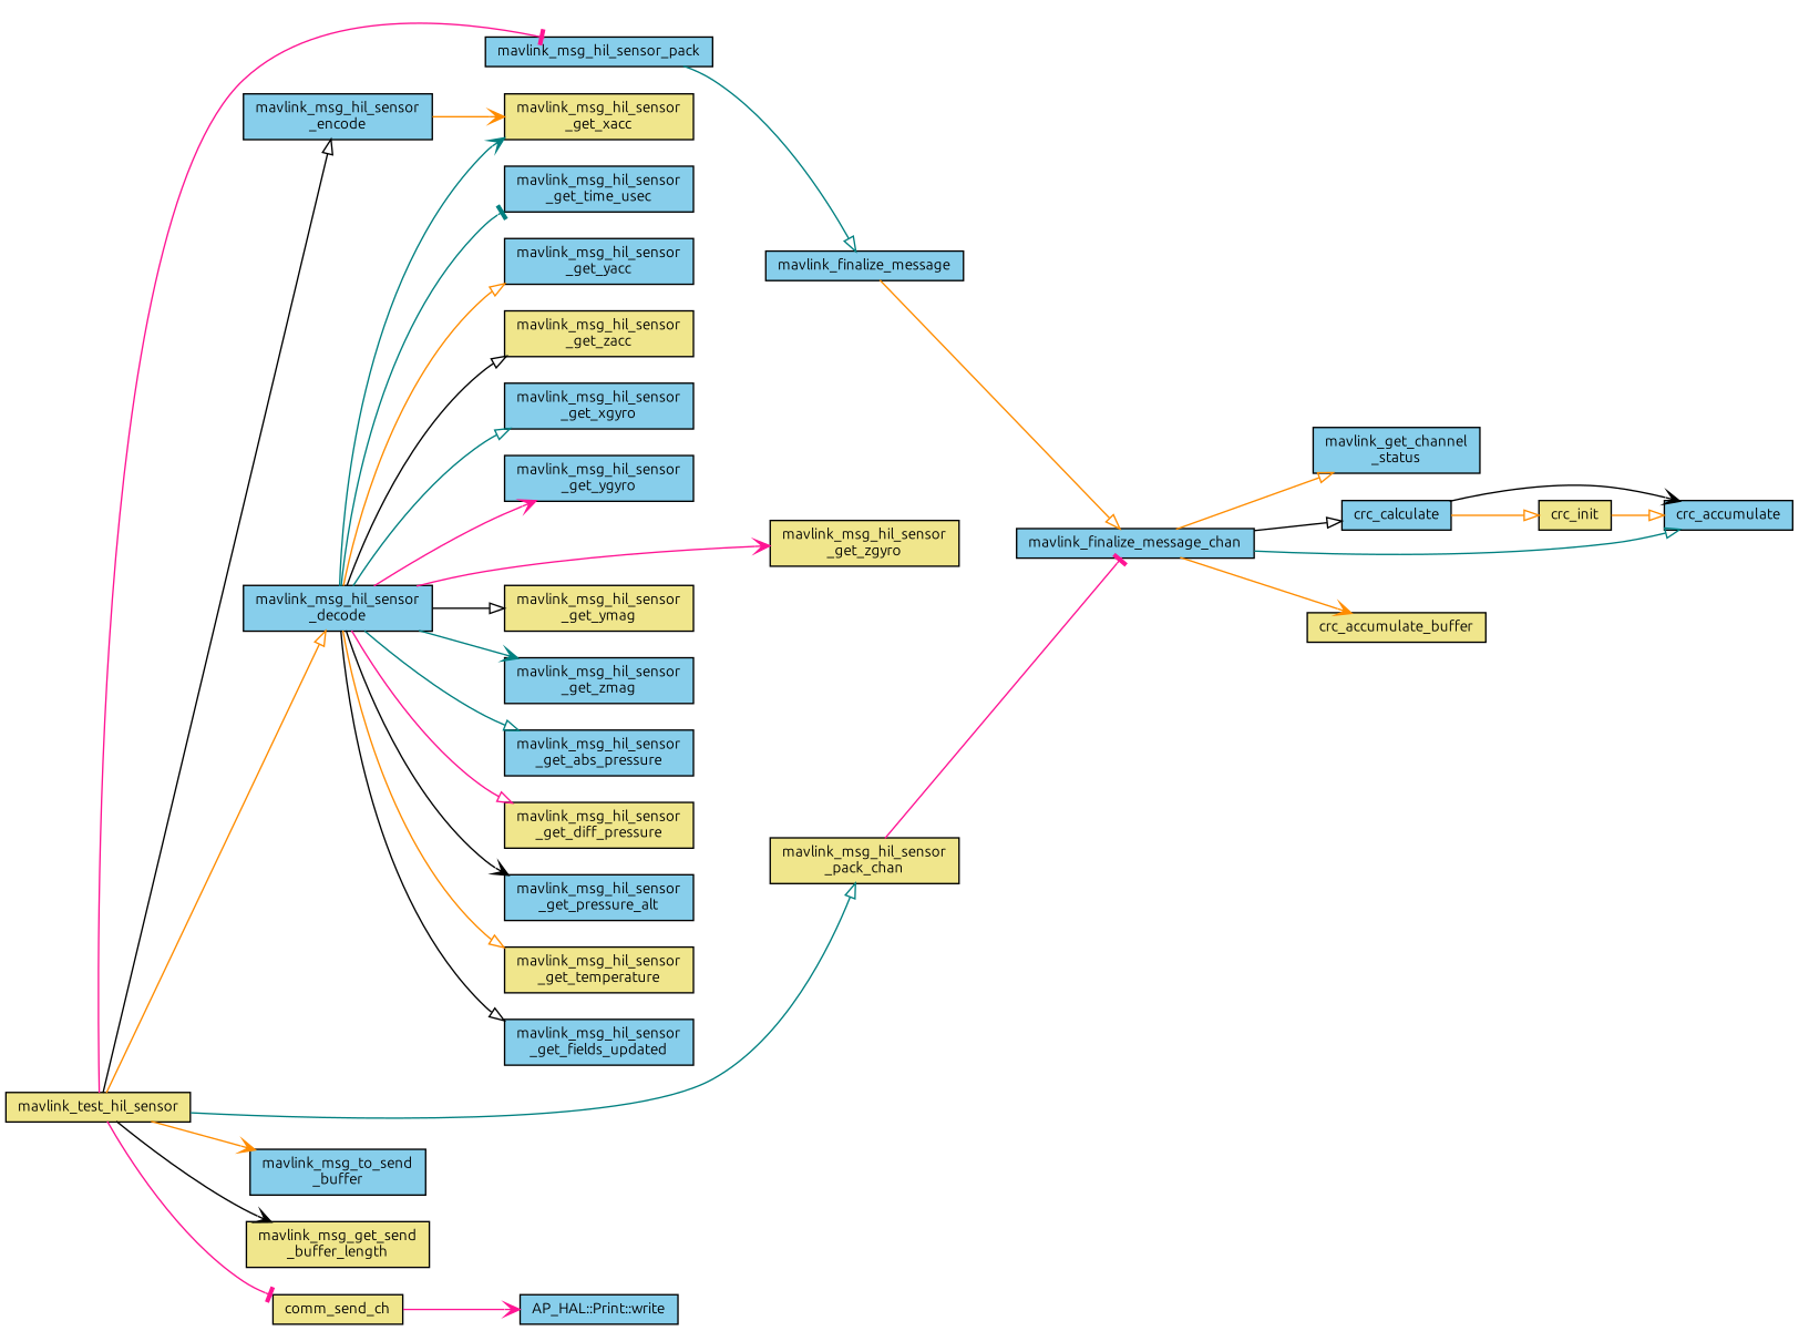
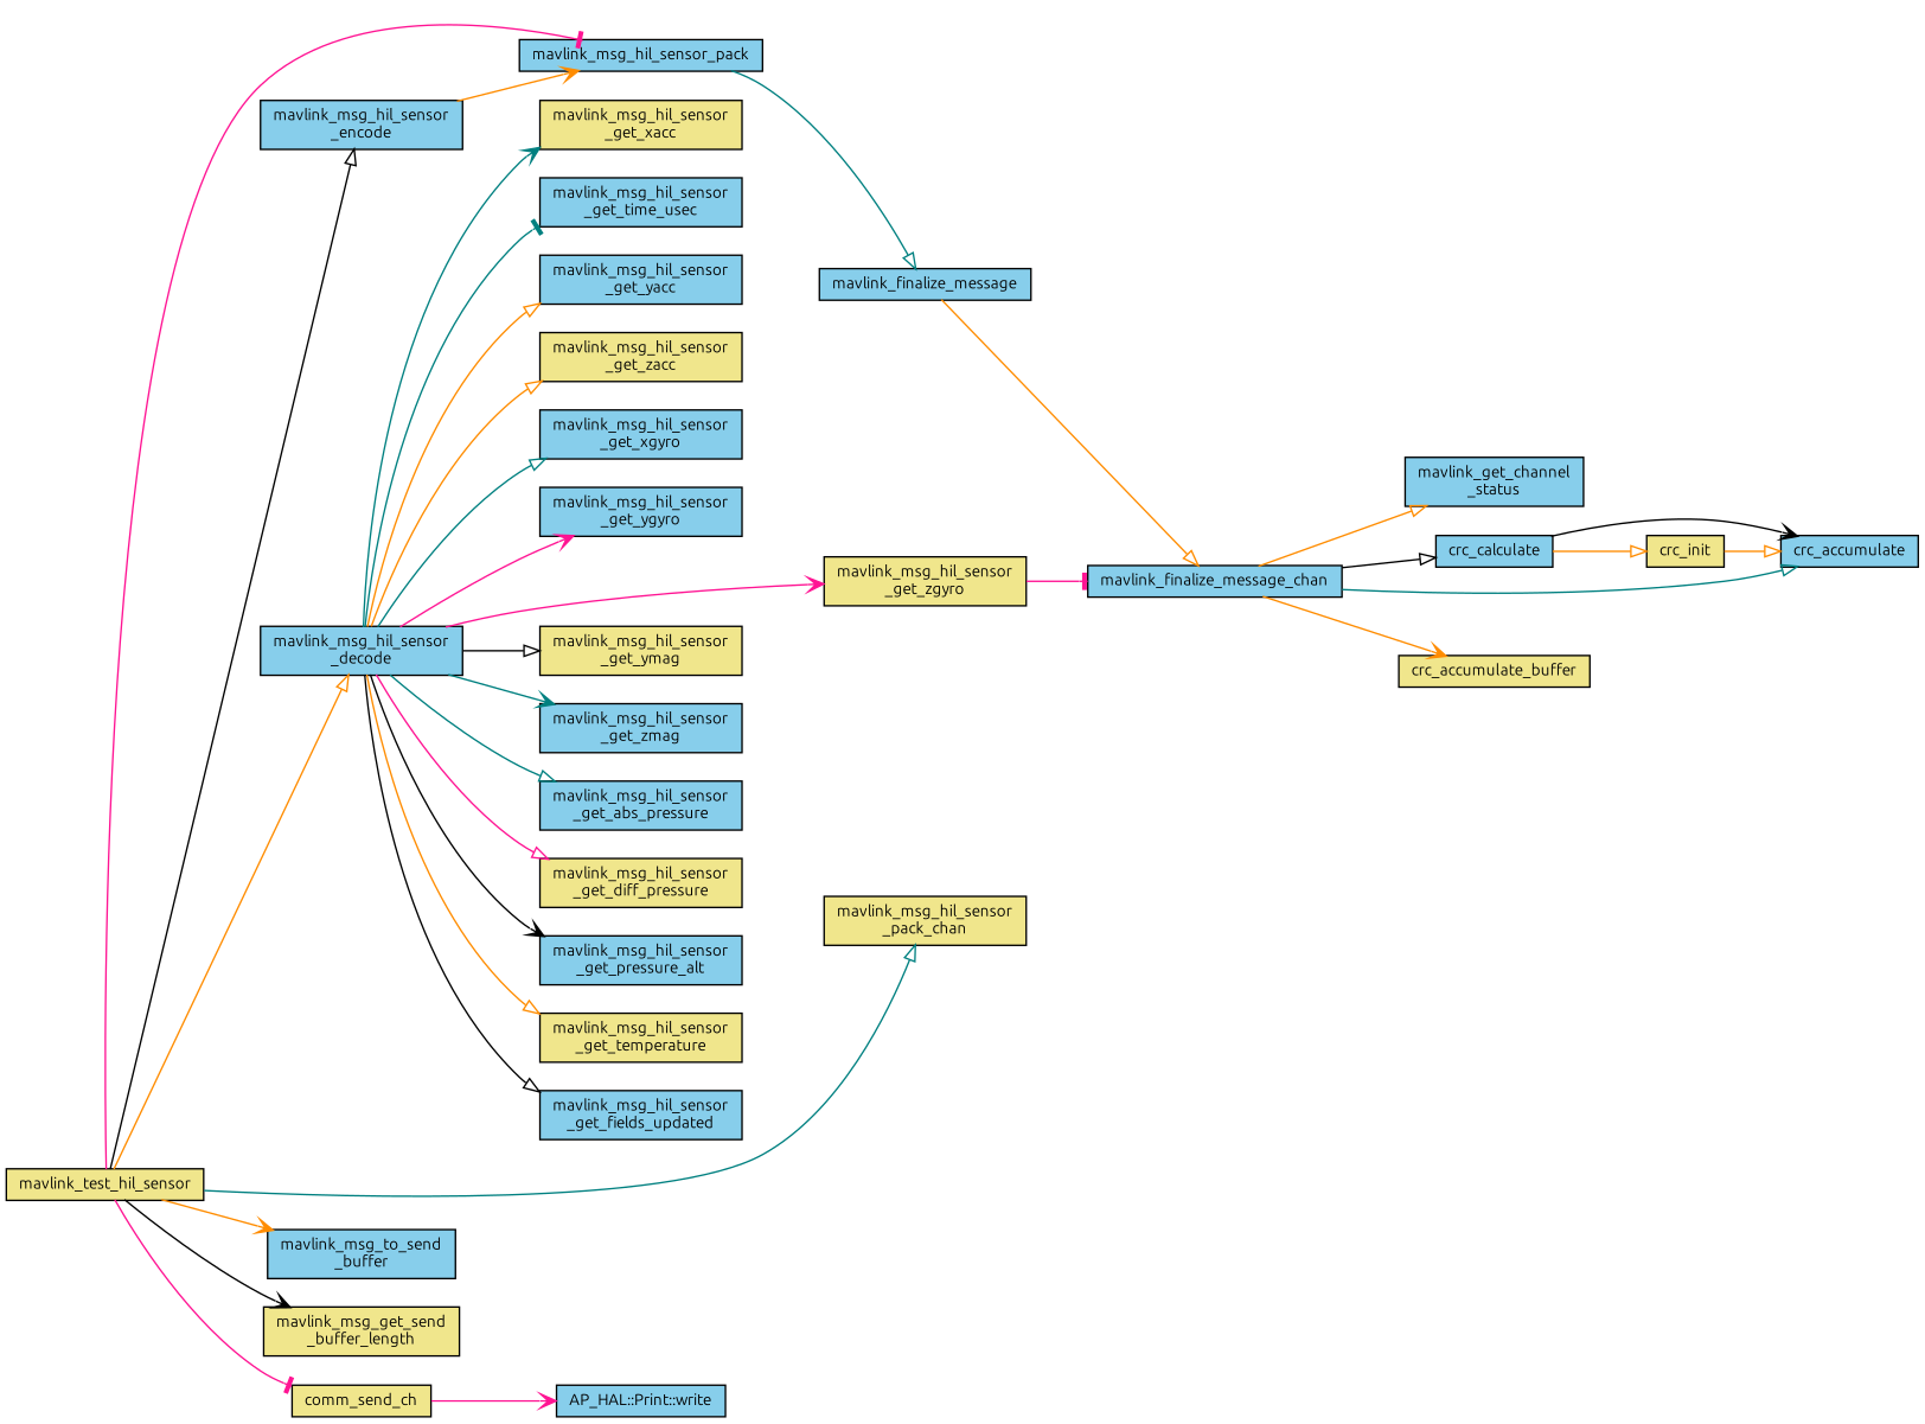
  digraph {
    fontname=Ubuntu
    rankdir=LR
    node [color=black fillcolor=skyblue fontname=Ubuntu fontsize=10 shape=record style=filled]
    edge [arrowhead=onormal color=darkorange fontname=Ubuntu fontsize=10 labelfontname=Helvetica labelfontsize=10 style=solid]
    n1 [fillcolor=khaki fontcolor=black height=0.2 label=mavlink_test_hil_sensor width=0.4]
    n2 [height=0.2 label="mavlink_msg_hil_sensor\l_encode" width=0.4]
    n3 [height=0.2 label=mavlink_msg_hil_sensor_pack width=0.4]
    n4 [height=0.2 label="mavlink_msg_hil_sensor\l_decode" width=0.4]
    n5 [fillcolor=khaki height=0.2 label="mavlink_msg_hil_sensor\l_pack_chan" width=0.4]
    n6 [height=0.2 label="mavlink_msg_to_send\l_buffer" width=0.4]
    n7 [fillcolor=khaki height=0.2 label="mavlink_msg_get_send\l_buffer_length" width=0.4]
    n8 [fillcolor=khaki height=0.2 label=comm_send_ch width=0.4]
    n9 [height=0.2 label=mavlink_finalize_message width=0.4]
    n10 [height=0.2 label="mavlink_msg_hil_sensor\l_get_time_usec" width=0.4]
    n11 [fillcolor=khaki height=0.2 label="mavlink_msg_hil_sensor\l_get_xacc" width=0.4]
    n12 [height=0.2 label="mavlink_msg_hil_sensor\l_get_yacc" width=0.4]
    n13 [fillcolor=khaki height=0.2 label="mavlink_msg_hil_sensor\l_get_zacc" width=0.4]
    n14 [height=0.2 label="mavlink_msg_hil_sensor\l_get_xgyro" width=0.4]
    n15 [height=0.2 label="mavlink_msg_hil_sensor\l_get_ygyro" width=0.4]
    n16 [fillcolor=khaki height=0.2 label="mavlink_msg_hil_sensor\l_get_zgyro" width=0.4]
    n17 [fillcolor=khaki height=0.2 label="mavlink_msg_hil_sensor\l_get_ymag" width=0.4]
    n18 [height=0.2 label="mavlink_msg_hil_sensor\l_get_zmag" width=0.4]
    n19 [height=0.2 label="mavlink_msg_hil_sensor\l_get_abs_pressure" width=0.4]
    n20 [fillcolor=khaki height=0.2 label="mavlink_msg_hil_sensor\l_get_diff_pressure" width=0.4]
    n21 [height=0.2 label="mavlink_msg_hil_sensor\l_get_pressure_alt" width=0.4]
    n22 [fillcolor=khaki height=0.2 label="mavlink_msg_hil_sensor\l_get_temperature" width=0.4]
    n23 [height=0.2 label="mavlink_msg_hil_sensor\l_get_fields_updated" width=0.4]
    n24 [height=0.2 label=mavlink_finalize_message_chan width=0.4]
    n25 [height=0.2 label="AP_HAL::Print::write" width=0.4]
    n26 [height=0.2 label="mavlink_get_channel\l_status" width=0.4]
    n27 [height=0.2 label=crc_calculate width=0.4]
    n28 [height=0.2 label=crc_accumulate width=0.4]
    n29 [fillcolor=khaki height=0.2 label=crc_accumulate_buffer width=0.4]
    n30 [fillcolor=khaki height=0.2 label=crc_init width=0.4]
    n1 -> n2 [color=black]
    n1 -> n3 [arrowhead=tee color=deeppink]
    n1 -> n4
    n1 -> n5 [color=teal]
    n1 -> n6 [arrowhead=vee]
    n1 -> n7 [arrowhead=vee color=black]
    n1 -> n8 [arrowhead=tee color=deeppink]
-   n2 -> n11 [arrowhead=vee]
+   n2 -> n3 [arrowhead=vee]
    n3 -> n9 [color=teal]
    n4 -> n10 [arrowhead=tee color=teal]
    n4 -> n11 [arrowhead=vee color=teal]
    n4 -> n12
-   n4 -> n13 [color=black]
+   n4 -> n13
    n4 -> n14 [color=teal]
    n4 -> n15 [arrowhead=vee color=deeppink]
    n4 -> n16 [arrowhead=vee color=deeppink]
    n4 -> n17 [color=black]
    n4 -> n18 [arrowhead=vee color=teal]
    n4 -> n19 [color=teal]
    n4 -> n20 [color=deeppink]
    n4 -> n21 [arrowhead=vee color=black]
    n4 -> n22
    n4 -> n23 [color=black]
-   n5 -> n24 [arrowhead=tee color=deeppink]
+   n16 -> n24 [arrowhead=tee color=deeppink]
    n8 -> n25 [arrowhead=vee color=deeppink]
    n9 -> n24
    n24 -> n26
    n24 -> n27 [color=black]
    n24 -> n28 [color=teal]
    n24 -> n29 [arrowhead=vee]
    n27 -> n28 [arrowhead=vee color=black]
    n27 -> n30
    n30 -> n28
  }
